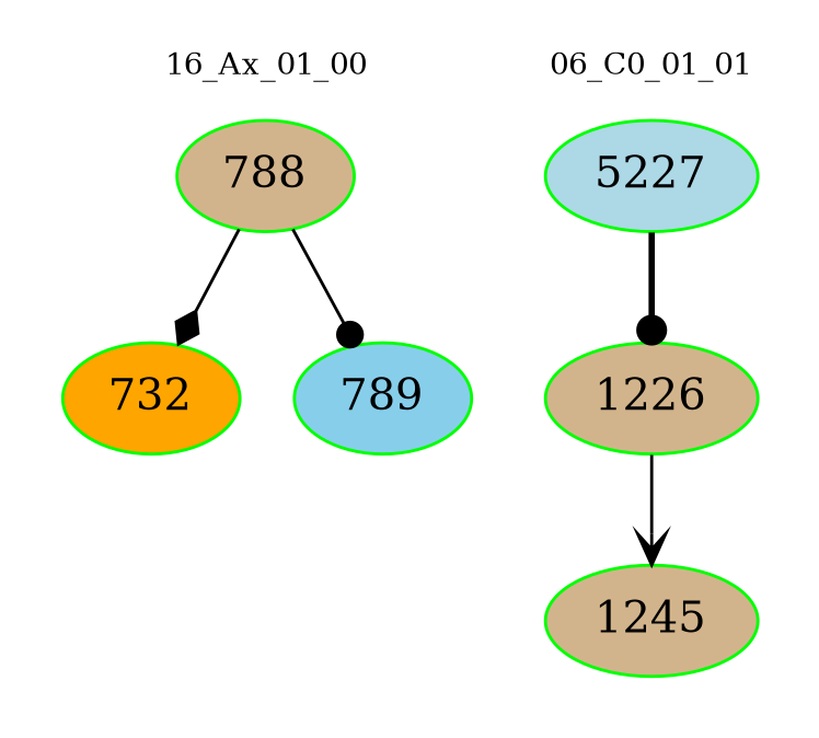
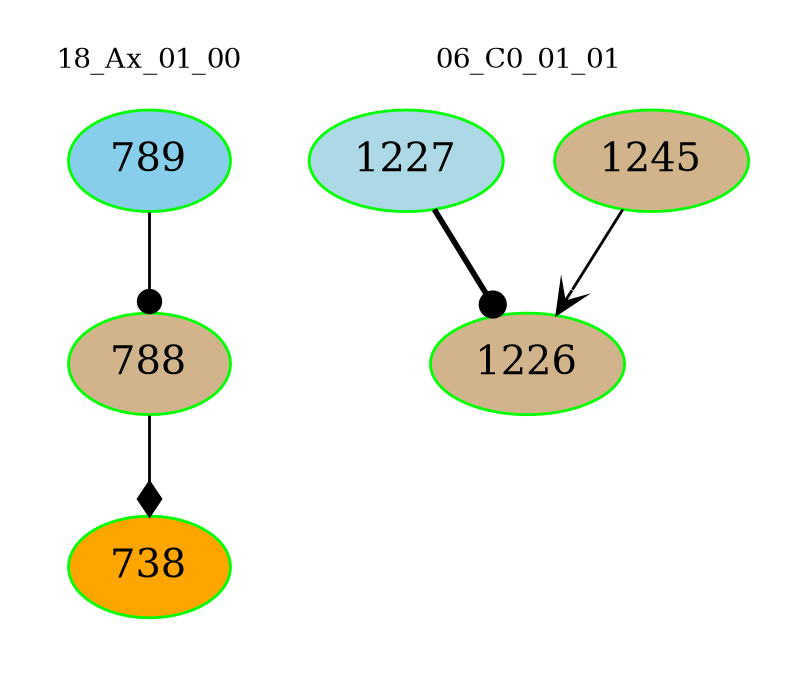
  digraph {
    fontname="DejaVu Serif"
    node [color=green fillcolor=tan fontname="DejaVu Serif" style=filled]
    edge [arrowhead=dot color=black fontname="DejaVu Serif" style=solid]
    n1 [label=788]
-   n2 [fillcolor=orange label=732]
+   n2 [fillcolor=orange label=738]
    n3 [fillcolor=skyblue label=789]
    n4 [label=1226]
    n5 [label=1245]
-   n6 [fillcolor=lightblue label=5227]
+   n6 [fillcolor=lightblue label=1227]
    subgraph cluster_1 {
      color=white
      fontsize=10
-     label="16_Ax_01_00"
+     label="18_Ax_01_00"
      n1
      n2
      n3
    }
    subgraph cluster_2 {
      color=white
      fontsize=10
      label="06_C0_01_01"
      n4
      n5
      n6
    }
    n1 -> n2 [arrowhead=diamond]
-   n1 -> n3
-   n4 -> n5 [arrowhead=vee]
+   n3 -> n1
+   n5 -> n4 [arrowhead=vee]
    n6 -> n4 [style=bold]
  }
